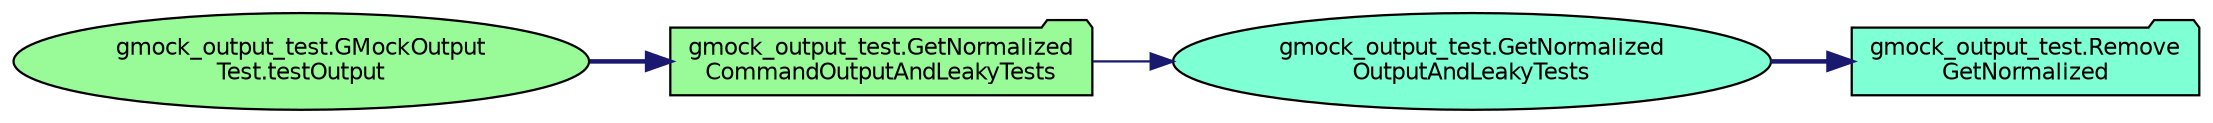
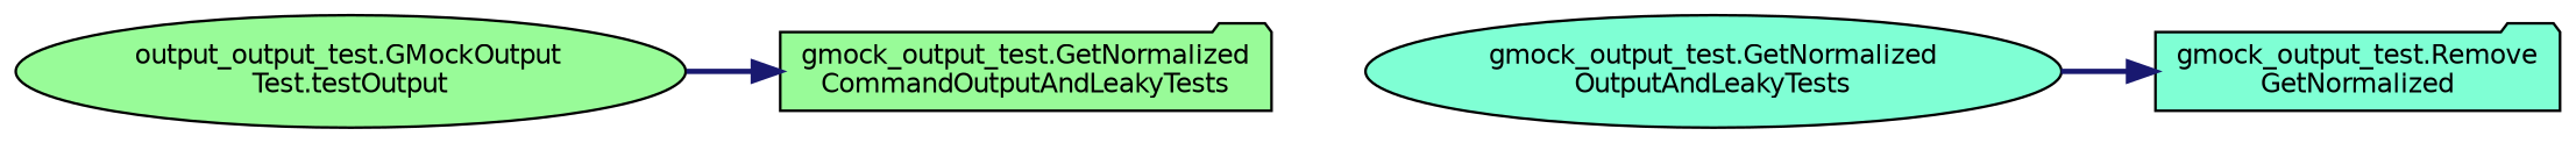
  digraph {
    rankdir=RL
    node [color=black fillcolor=aquamarine fontname=Helvetica fontsize=10 shape=folder style=filled]
    edge [color=midnightblue dir=back fontname=Helvetica fontsize=10 labelfontname=Helvetica labelfontsize=10 style=bold]
    n1 [fontcolor=black height=0.2 label="gmock_output_test.Remove\lGetNormalized" width=0.4]
    n2 [height=0.2 label="gmock_output_test.GetNormalized\lOutputAndLeakyTests" shape=ellipse width=0.4]
    n3 [fillcolor=palegreen height=0.2 label="gmock_output_test.GetNormalized\lCommandOutputAndLeakyTests" width=0.4]
-   n4 [fillcolor=palegreen height=0.2 label="gmock_output_test.GMockOutput\lTest.testOutput" shape=ellipse width=0.4]
+   n4 [fillcolor=palegreen height=0.2 label="output_output_test.GMockOutput\lTest.testOutput" shape=ellipse width=0.4]
    n1 -> n2
-   n2 -> n3 [style=solid]
    n3 -> n4
  }
